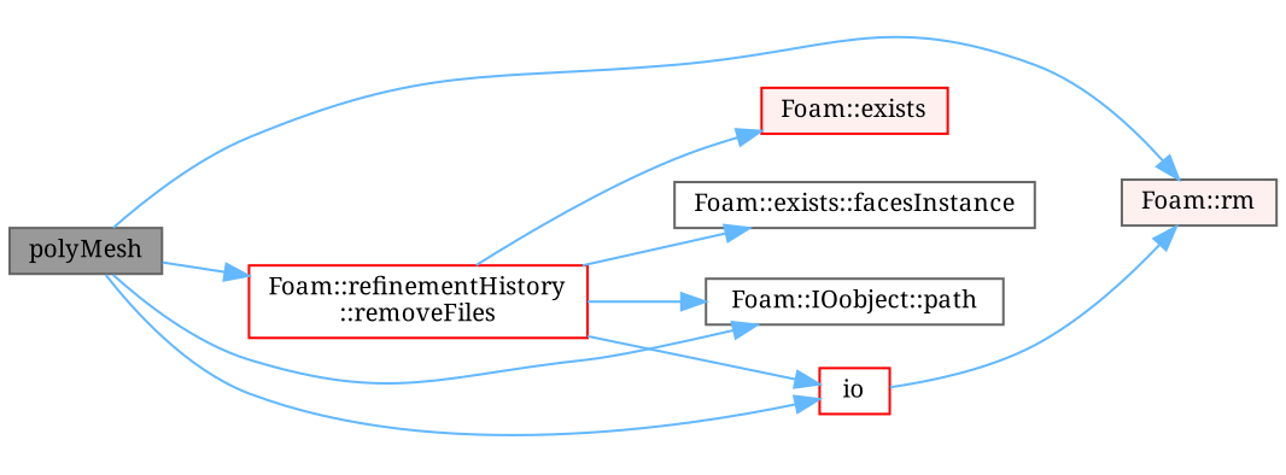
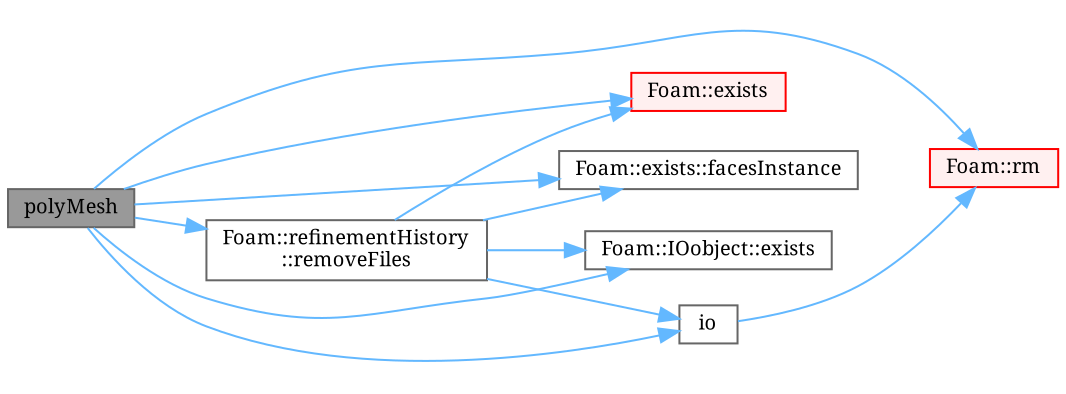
  digraph {
    fontname="Noto Serif"
    rankdir=LR
    node [color=grey40 fillcolor=white fontname="Noto Serif" fontsize=10 shape=box style=filled]
    edge [color=steelblue1 fontname="Noto Serif" fontsize=10 labelfontname=Helvetica labelfontsize=10 style=solid]
    n1 [color=gray40 fillcolor=grey60 fontcolor=black height=0.2 label=polyMesh width=0.4]
    n2 [color=red fillcolor="#FFF0F0" height=0.2 label="Foam::exists" width=0.4]
    n3 [height=0.2 label="Foam::exists::facesInstance" width=0.4]
-   n4 [color=red height=0.2 label=io width=0.4]
-   n5 [height=0.2 label="Foam::IOobject::path" width=0.4]
-   n6 [color=red height=0.2 label="Foam::refinementHistory\l::removeFiles" width=0.4]
-   n7 [fillcolor="#FFF0F0" height=0.2 label="Foam::rm" width=0.4]
+   n4 [height=0.2 label=io width=0.4]
+   n5 [height=0.2 label="Foam::IOobject::exists" width=0.4]
+   n6 [height=0.2 label="Foam::refinementHistory\l::removeFiles" width=0.4]
+   n7 [color=red fillcolor="#FFF0F0" height=0.2 label="Foam::rm" width=0.4]
+   n1 -> n2
+   n1 -> n3
    n1 -> n4
    n1 -> n5
    n1 -> n6
    n1 -> n7
    n4 -> n7
    n6 -> n2
    n6 -> n3
    n6 -> n4
    n6 -> n5
  }
